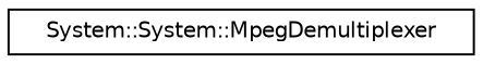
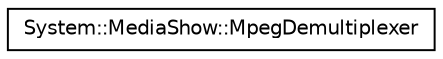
  digraph {
    rankdir=LR
-   n1 [color=black fillcolor=white fontname=Helvetica fontsize=10 height=0.2 label="System::System::MpegDemultiplexer" shape=record style=filled width=0.4]
+   n1 [color=black fillcolor=white fontname=Helvetica fontsize=10 height=0.2 label="System::MediaShow::MpegDemultiplexer" shape=record style=filled width=0.4]
  }
